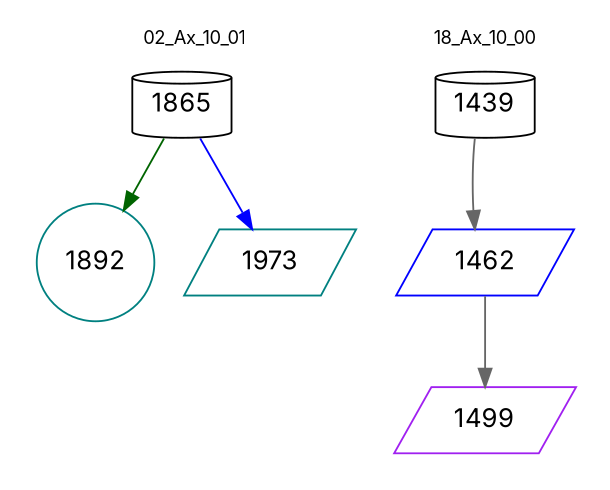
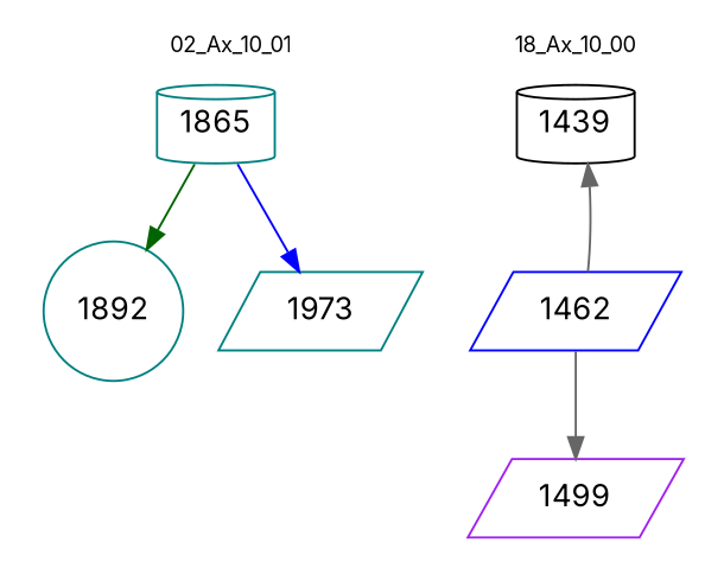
  digraph {
    fontname=Inter
    node [color=teal fontname=Inter shape=parallelogram]
    edge [color=gray40 fontname=Inter]
    n1 [label=1892 shape=circle]
-   n2 [color=black label=1865 shape=cylinder]
+   n2 [label=1865 shape=cylinder]
    n3 [label=1973]
    n4 [color=black label=1439 shape=cylinder]
    n5 [color=blue label=1462]
    n6 [color=purple label=1499]
    subgraph cluster_1 {
      color=white
      fontsize=10
      label="02_Ax_10_01"
      n1
      n2
      n3
    }
    subgraph cluster_2 {
      color=white
      fontsize=10
      label="18_Ax_10_00"
      n4
      n5
      n6
    }
    n2 -> n1 [color=darkgreen]
    n2 -> n3 [color=blue]
-   n4 -> n5
+   n5 -> n4
    n5 -> n6
  }
